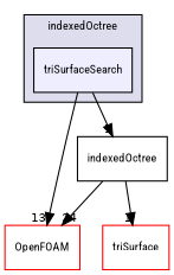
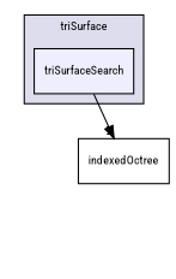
  digraph {
    compound=true
    fontname="Roboto Condensed"
    node [fontname="Roboto Condensed" fontsize=10 shape=box]
    edge [fontname="Roboto Condensed" headlabel=1 labeldistance=1.5 labelfontname=Helvetica labelfontsize=10]
    n1 [fillcolor="#eeeeff" label=triSurfaceSearch pencolor=black style=filled]
    n2 [label=indexedOctree]
-   n3 [color=red label=OpenFOAM]
-   n4 [color=red label=triSurface]
    subgraph cluster_1 {
      bgcolor="#ddddee"
      fontsize=10
-     label=indexedOctree
+     label=triSurface
      pencolor=black
      n1
    }
    n1 -> n2
-   n1 -> n3 [headlabel=13]
-   n2 -> n3 [headlabel=24]
-   n2 -> n4
  }
